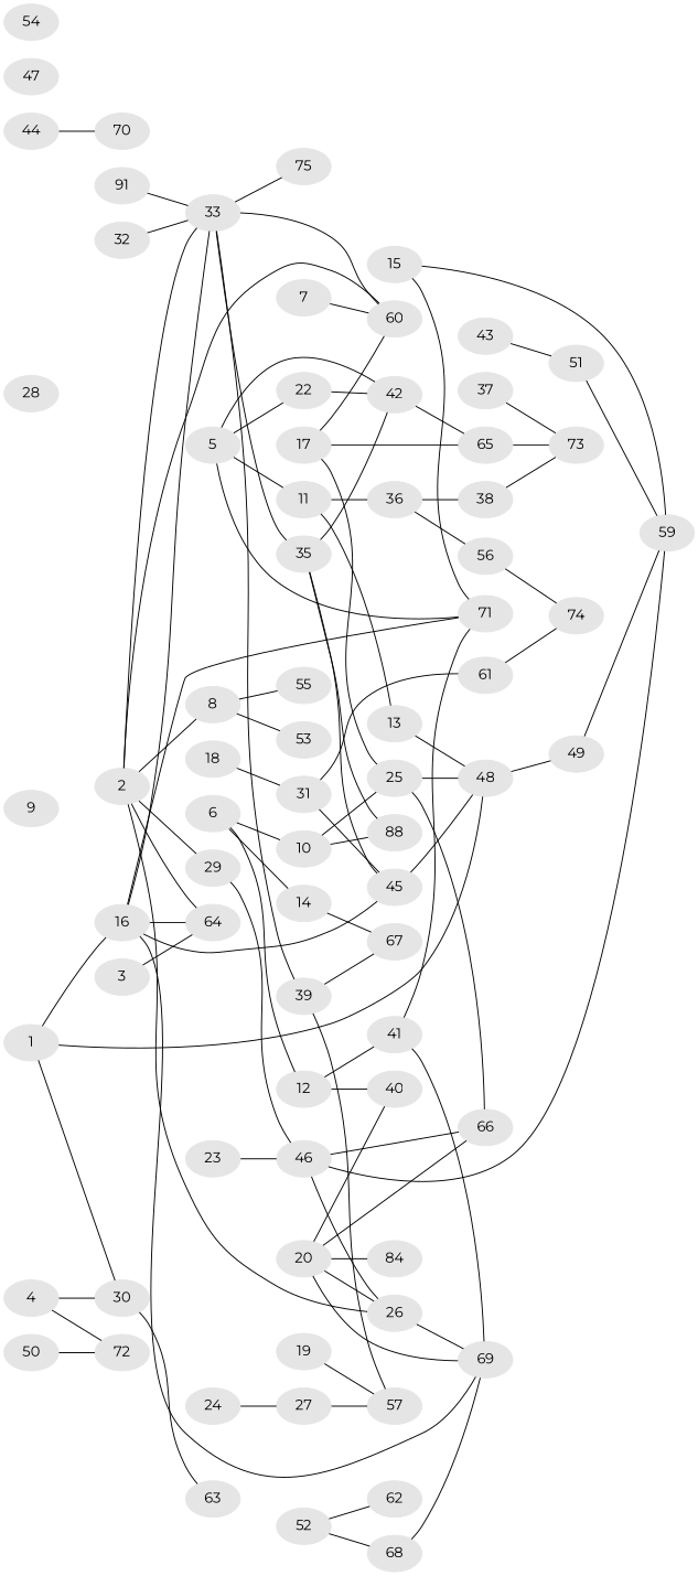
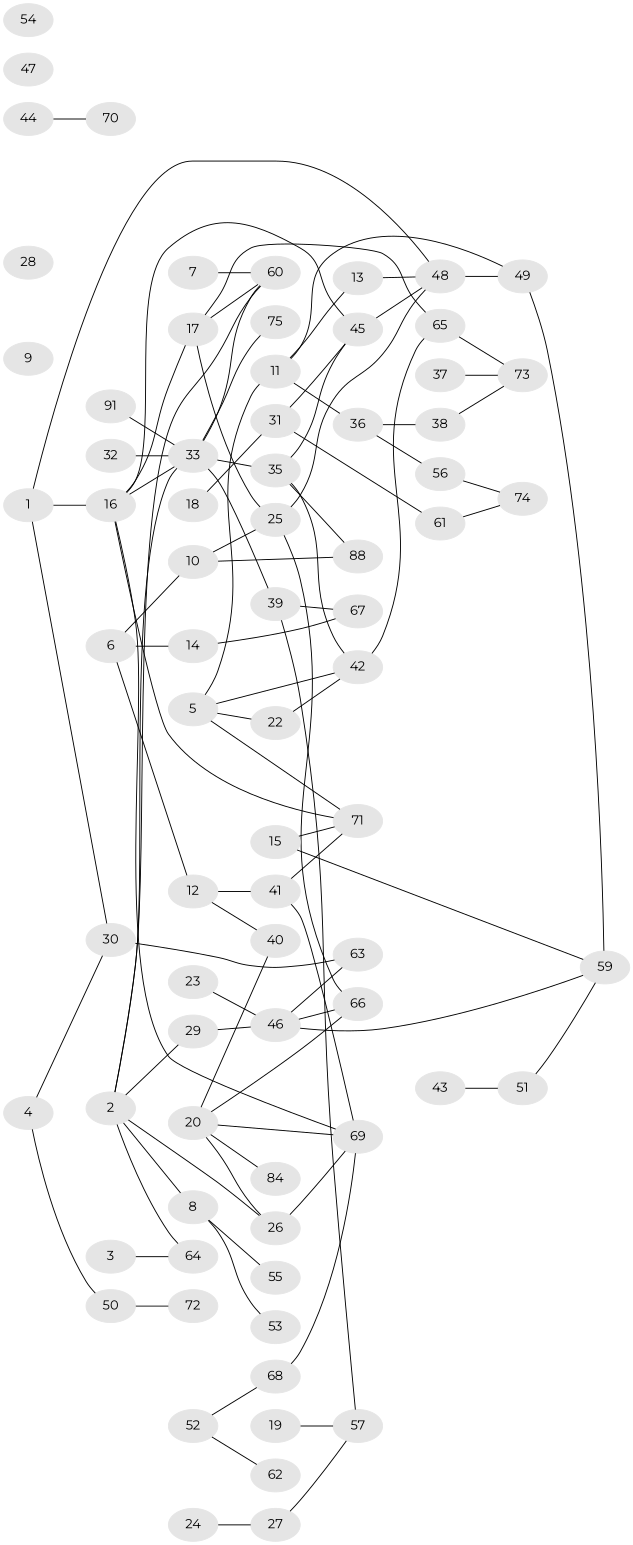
  graph {
    fontname=Montserrat
    rankdir=LR
    node [color=gray90 fontname=Montserrat style=filled]
    edge [fontname=Montserrat]
    1
    16
    30
    48
    33
    64
    71
    45
    69
    63
    49
    2
    8
    26
    29
    60
    53
    55
    46
    35
    39
    75
    3
    4
    50
    72
    5
    11
    22
    42
    13
    36
    65
    6
    10
    12
    14
    25
    n39 [label=88]
    40
    41
    67
    7
    9
    66
    38
    56
    59
    15
    17
    73
    18
    31
    61
    19
    57
    20
    n58 [label=84]
    n59 [label=91]
    23
    24
    27
    28
    74
    32
    37
    43
    51
    44
    70
    47
    52
    62
    68
    54
    1 -- 16
    1 -- 30
    1 -- 48
    16 -- 33
-   16 -- 64
+   16 -- 17
    16 -- 71
    16 -- 45
    16 -- 69
    30 -- 63
    48 -- 49
    33 -- 60
    33 -- 35
    33 -- 39
    33 -- 75
    45 -- 48
    49 -- 59
    2 -- 33
    2 -- 64
    2 -- 8
    2 -- 26
    2 -- 29
    2 -- 60
    8 -- 53
    8 -- 55
    26 -- 69
    29 -- 46
-   46 -- 26
+   46 -- 63
    46 -- 66
    46 -- 59
    35 -- 45
    35 -- 42
    35 -- n39
    39 -- 67
    39 -- 57
    3 -- 64
    4 -- 30
-   4 -- 72
+   4 -- 50
    50 -- 72
    5 -- 71
    5 -- 11
    5 -- 22
    5 -- 42
+   11 -- 49
    11 -- 13
    11 -- 36
    22 -- 42
    42 -- 65
    13 -- 48
    36 -- 38
    36 -- 56
    65 -- 73
    6 -- 10
    6 -- 12
    6 -- 14
    10 -- 25
    10 -- n39
    12 -- 40
    12 -- 41
    14 -- 67
    25 -- 48
    25 -- 66
    41 -- 71
    41 -- 69
    7 -- 60
    38 -- 73
    56 -- 74
    15 -- 71
    15 -- 59
    17 -- 60
    17 -- 65
    17 -- 25
    18 -- 31
    31 -- 45
    31 -- 61
    61 -- 74
    19 -- 57
    20 -- 69
    20 -- 26
    20 -- 40
    20 -- 66
    20 -- n58
    n59 -- 33
    23 -- 46
    24 -- 27
    27 -- 57
    32 -- 33
    37 -- 73
    43 -- 51
    51 -- 59
    44 -- 70
    52 -- 62
    52 -- 68
    68 -- 69
  }
